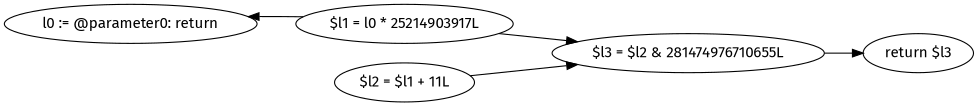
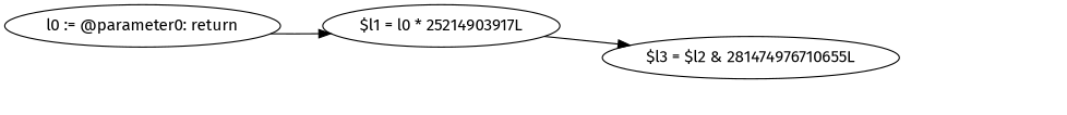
  digraph {
    fontname="Fira Sans"
    rankdir=LR
    node [fontname="Fira Sans"]
    edge [fontname="Fira Sans"]
    n1 [label="l0 := @parameter0: return"]
    "$l1 = l0 * 25214903917L"
    "$l3 = $l2 & 281474976710655L"
-   "$l2 = $l1 + 11L"
-   "return $l3"
-   "$l1 = l0 * 25214903917L" -> n1
+   n1 -> "$l1 = l0 * 25214903917L"
    "$l1 = l0 * 25214903917L" -> "$l3 = $l2 & 281474976710655L"
-   "$l3 = $l2 & 281474976710655L" -> "return $l3"
-   "$l2 = $l1 + 11L" -> "$l3 = $l2 & 281474976710655L"
  }
